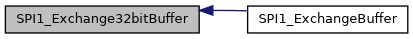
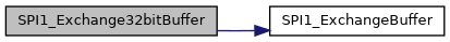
  digraph {
    rankdir=LR
    node [color=black fontname=Helvetica fontsize=10 shape=record style=filled]
    n1 [fillcolor=grey75 fontcolor=black height=0.2 label=SPI1_Exchange32bitBuffer width=0.4]
    n2 [fillcolor=white height=0.2 label=SPI1_ExchangeBuffer width=0.4]
-   n2 -> n1 [color=midnightblue fontname=Helvetica fontsize=10 labelfontname=Helvetica labelfontsize=10 style=solid]
+   n1 -> n2 [color=midnightblue fontname=Helvetica fontsize=10 labelfontname=Helvetica labelfontsize=10 style=solid]
  }
